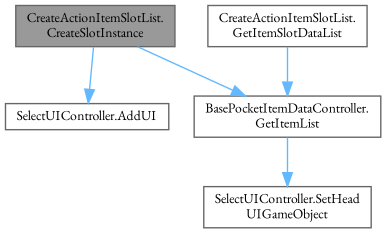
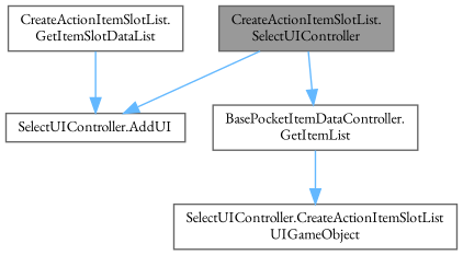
  digraph {
    fontname="EB Garamond"
    rankdir=TB
    node [color=grey40 fillcolor=white fontname="EB Garamond" fontsize=10 shape=box style=filled]
    edge [color=steelblue1 fontname="EB Garamond" fontsize=10 labelfontname=Helvetica labelfontsize=10 style=solid]
-   n1 [color=gray40 fillcolor=grey60 fontcolor=black height=0.2 label="CreateActionItemSlotList.\lCreateSlotInstance" width=0.4]
+   n1 [color=gray40 fillcolor=grey60 fontcolor=black height=0.2 label="CreateActionItemSlotList.\lSelectUIController" width=0.4]
    n2 [height=0.2 label="SelectUIController.AddUI" width=0.4]
    n3 [height=0.2 label="BasePocketItemDataController.\lGetItemList" width=0.4]
    n4 [height=0.2 label="CreateActionItemSlotList.\lGetItemSlotDataList" width=0.4]
-   n5 [height=0.2 label="SelectUIController.SetHead\lUIGameObject" width=0.4]
+   n5 [height=0.2 label="SelectUIController.CreateActionItemSlotList\lUIGameObject" width=0.4]
    n1 -> n2
    n1 -> n3
    n3 -> n5
-   n4 -> n3
+   n4 -> n2
  }
